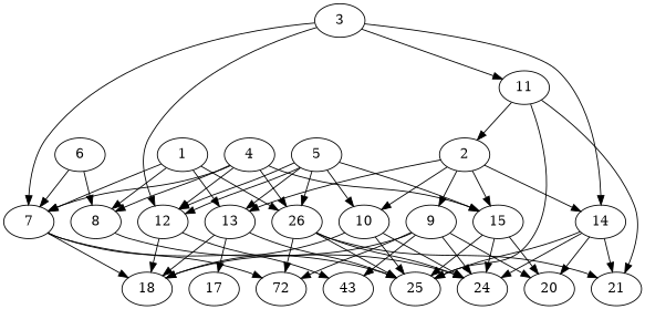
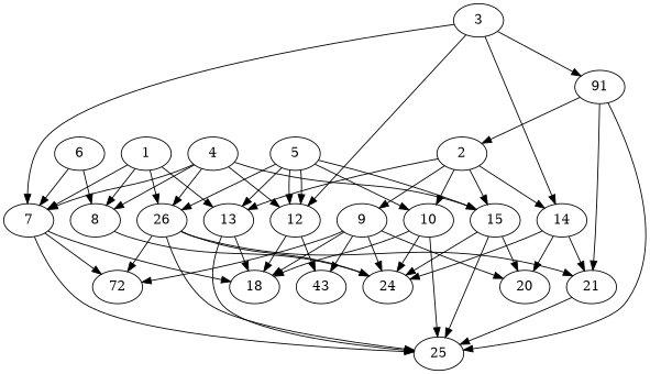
  digraph {
    node [alpha=0.13]
    1 [alpha=0.18 expect_size=12749824]
    7 [alpha=0.10 expect_size=12378112]
    8 [expect_size=33456128]
    13 [alpha=0.11 expect_size=13910016]
    n5 [alpha=0.17 expect_size=40207360 label=26]
    18 [alpha=0.03 expect_size=17295360]
    n7 [alpha=0.16 expect_size=26820608 label=72]
    25 [alpha=0.16 expect_size=42176512]
    24 [alpha=0.08 expect_size=33778688]
-   17 [alpha=0.06 expect_size=40415232]
    21 [alpha=0.08 expect_size=43144192]
    2 [alpha=0.15 expect_size=11700224]
    9 [alpha=0.02 expect_size=20012032]
    10 [alpha=0.16 expect_size=51101696]
    14 [alpha=0.04 expect_size=44831744]
    15 [alpha=0.18 expect_size=24022016]
    20 [alpha=0.02 expect_size=6385664]
    n18 [alpha=0.10 expect_size=7360512 label=43]
-   11 [expect_size=30779392]
+   11 [expect_size=30779392 label=91]
    3 [expect_size=18677760]
    12 [alpha=0.12 expect_size=26501120]
    4 [alpha=0.11 expect_size=13066240]
    5 [alpha=0.07 expect_size=31384576]
    6 [alpha=0.00 expect_size=19280896]
    1 -> 7
    1 -> 8
    1 -> 13
    1 -> n5
    7 -> 18
    7 -> n7
    7 -> 25
    8 -> 24
    13 -> 18
    13 -> 25
-   13 -> 17
    n5 -> n7
    n5 -> 25
    n5 -> 24
    n5 -> 21
    2 -> 13
    2 -> 9
    2 -> 10
    2 -> 14
    2 -> 15
    9 -> 18
    9 -> n7
    9 -> 24
    9 -> 20
    9 -> n18
    10 -> 18
    10 -> 25
    10 -> 24
-   14 -> 25
+   21 -> 25
    14 -> 24
    14 -> 21
    14 -> 20
    15 -> 25
    15 -> 24
    15 -> 20
    11 -> 25
    11 -> 21
    11 -> 2
    3 -> 7
    3 -> 14
    3 -> 11
    3 -> 12
    12 -> 18
    12 -> n18
    4 -> 7
    4 -> 8
    4 -> n5
    4 -> 15
    4 -> 12
    5 -> 13
    5 -> n5
    5 -> 10
    5 -> 15
    5 -> 12
    5 -> 12
    6 -> 7
    6 -> 8
  }
